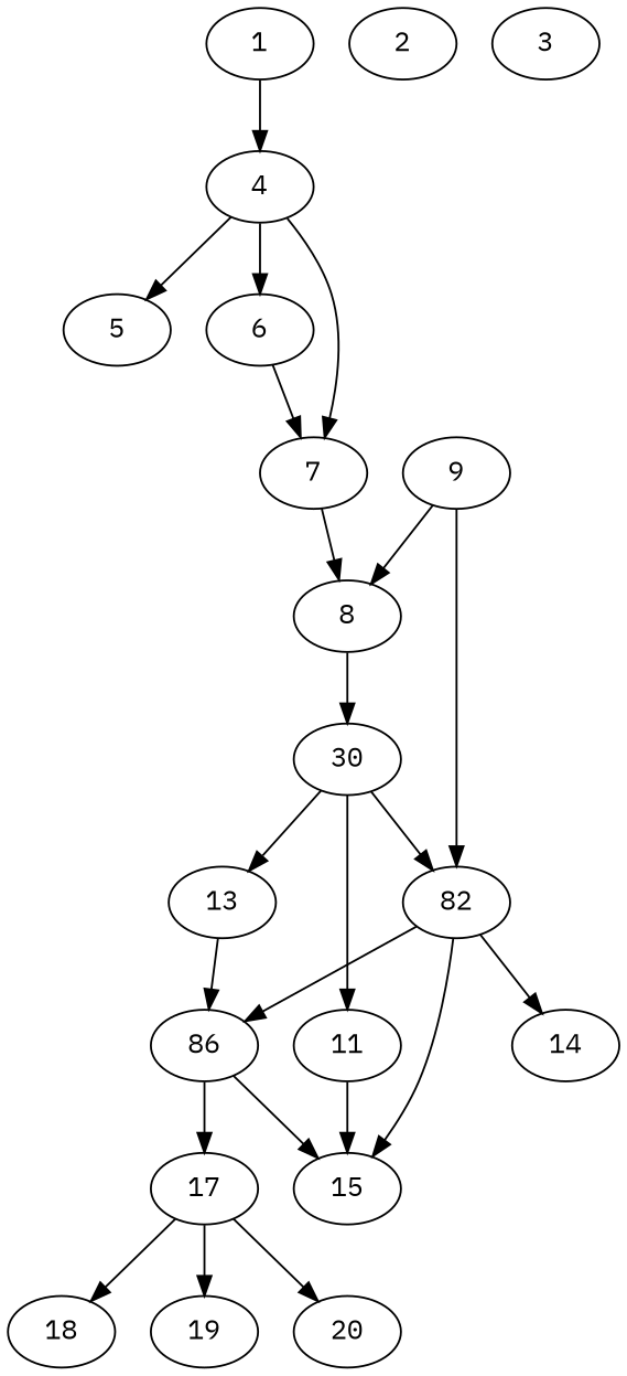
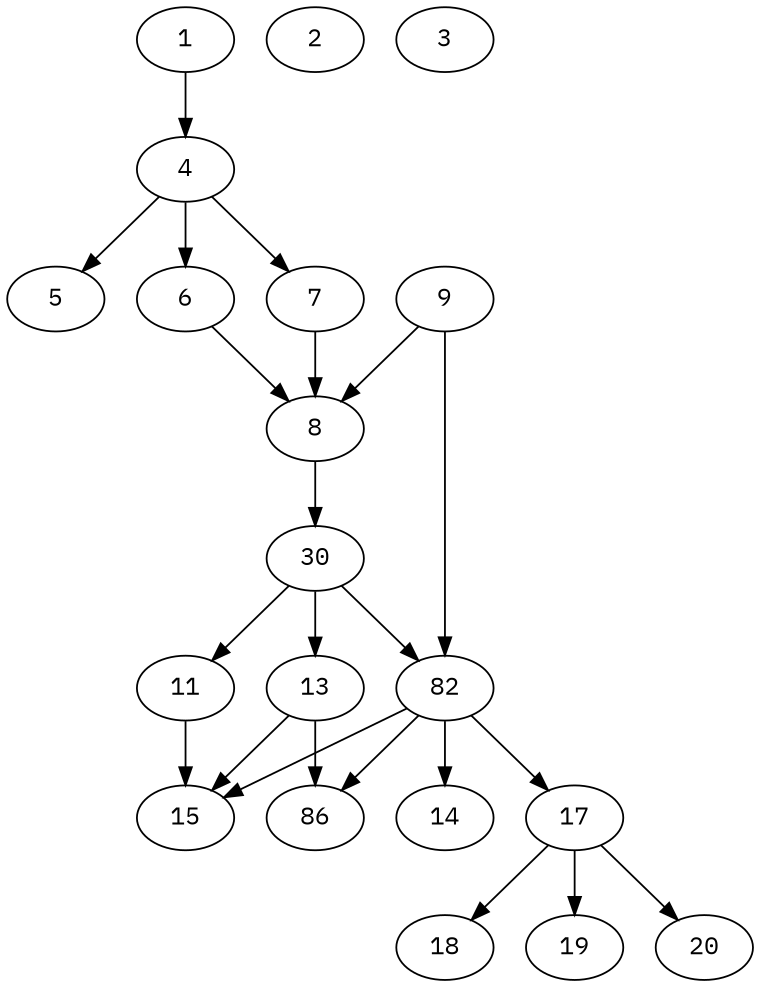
  digraph {
    fontname="IBM Plex Mono"
    node [alpha=0.11 fontname="IBM Plex Mono"]
    edge [fontname="IBM Plex Mono"]
    1 [alpha=0.12 expect_size=13434880]
    4 [alpha=0.13 expect_size=17319936]
    5 [expect_size=11438080]
    6 [alpha=0.16 expect_size=34460672]
    7 [alpha=0.18 expect_size=34995200]
    8 [alpha=0.00 expect_size=43841536]
    2 [expect_size=17554432]
    3 [alpha=0.01 expect_size=44817408]
    n9 [alpha=0.09 expect_size=13576192 label=30]
    9 [alpha=0.09 expect_size=34400256]
    n11 [alpha=0.01 expect_size=24387584 label=82]
    11 [expect_size=43042816]
    13 [alpha=0.18 expect_size=51097600]
    15 [alpha=0.17 expect_size=37465088]
    14 [alpha=0.08 expect_size=5950464]
    n16 [alpha=0.10 expect_size=15396864 label=86]
    17 [alpha=0.15 expect_size=6547456]
    18 [alpha=0.15 expect_size=47899648]
    19 [alpha=0.15 expect_size=47931392]
    20 [alpha=0.12 expect_size=21126144]
    1 -> 4
    4 -> 5
    4 -> 6
    4 -> 7
-   6 -> 7
+   6 -> 8
    7 -> 8
    8 -> n9
    n9 -> n11
    n9 -> 11
    n9 -> 13
    9 -> 8
    9 -> n11
    n11 -> 15
    n11 -> 14
    n11 -> n16
    11 -> 15
-   n16 -> 15
+   13 -> 15
    13 -> n16
-   n16 -> 17
+   n11 -> 17
    17 -> 18
    17 -> 19
    17 -> 20
  }
